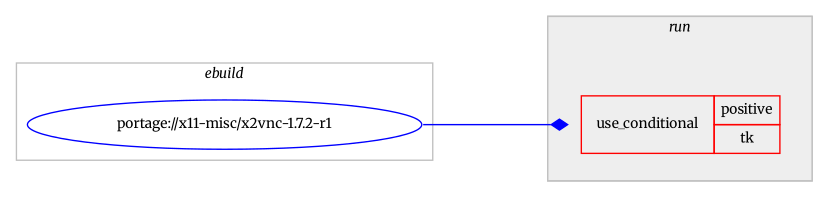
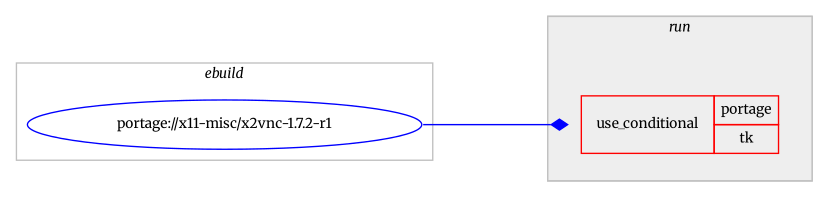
  digraph {
    compound=true
    concentrate=true
    fontname=Merriweather
    fontsize=10
    newrank=true
    rankdir=LR
    ranksep=1.5
    node [fontname=Merriweather fontsize=10]
    n1 [color=blue label="portage://x11-misc/x2vnc-1.7.2-r1" width=4]
-   n2 [color=red label=<<TABLE BORDER="0" CELLBORDER="1" CELLSPACING="0" CELLPADDING="4"><TR><TD ROWSPAN="3" CELLPADDING="10">use_conditional</TD></TR><TR><TD>positive</TD></TR><TR><TD>tk</TD></TR></TABLE>> shape=none]
+   n2 [color=red label=<<TABLE BORDER="0" CELLBORDER="1" CELLSPACING="0" CELLPADDING="4"><TR><TD ROWSPAN="3" CELLPADDING="10">use_conditional</TD></TR><TR><TD>portage</TD></TR><TR><TD>tk</TD></TR></TABLE>> shape=none]
    subgraph cluster_1 {
      color=gray
      label=<<i>ebuild</i>>
      rank=same
      n1
    }
    subgraph cluster_2 {
      color=gray
      label=<<i>dependencies</i>>
      subgraph cluster_3 {
        color=gray
        fillcolor="#eeeeee"
        label=<<i>compile</i>>
        style=filled
        subgraph sub_4 {
          color=gray
          fillcolor="#eeeeee"
          label=<<i>compile</i>>
          style=filled
          n2
        }
      }
      subgraph cluster_5 {
        color=gray
        fillcolor="#eeeeee"
        label=<<i>compile and run</i>>
        style=filled
      }
      subgraph cluster_6 {
        color=gray
        fillcolor="#eeeeee"
        label=<<i>run</i>>
        style=filled
      }
    }
    subgraph cluster_7 {
      color=gray
      label=<<i>candidates</i>>
      rank=same
    }
    n1 -> n2 [arrowhead=diamond headport=w style=solid tailport=e weight=20 color=blue fontname=Merriweather]
  }
